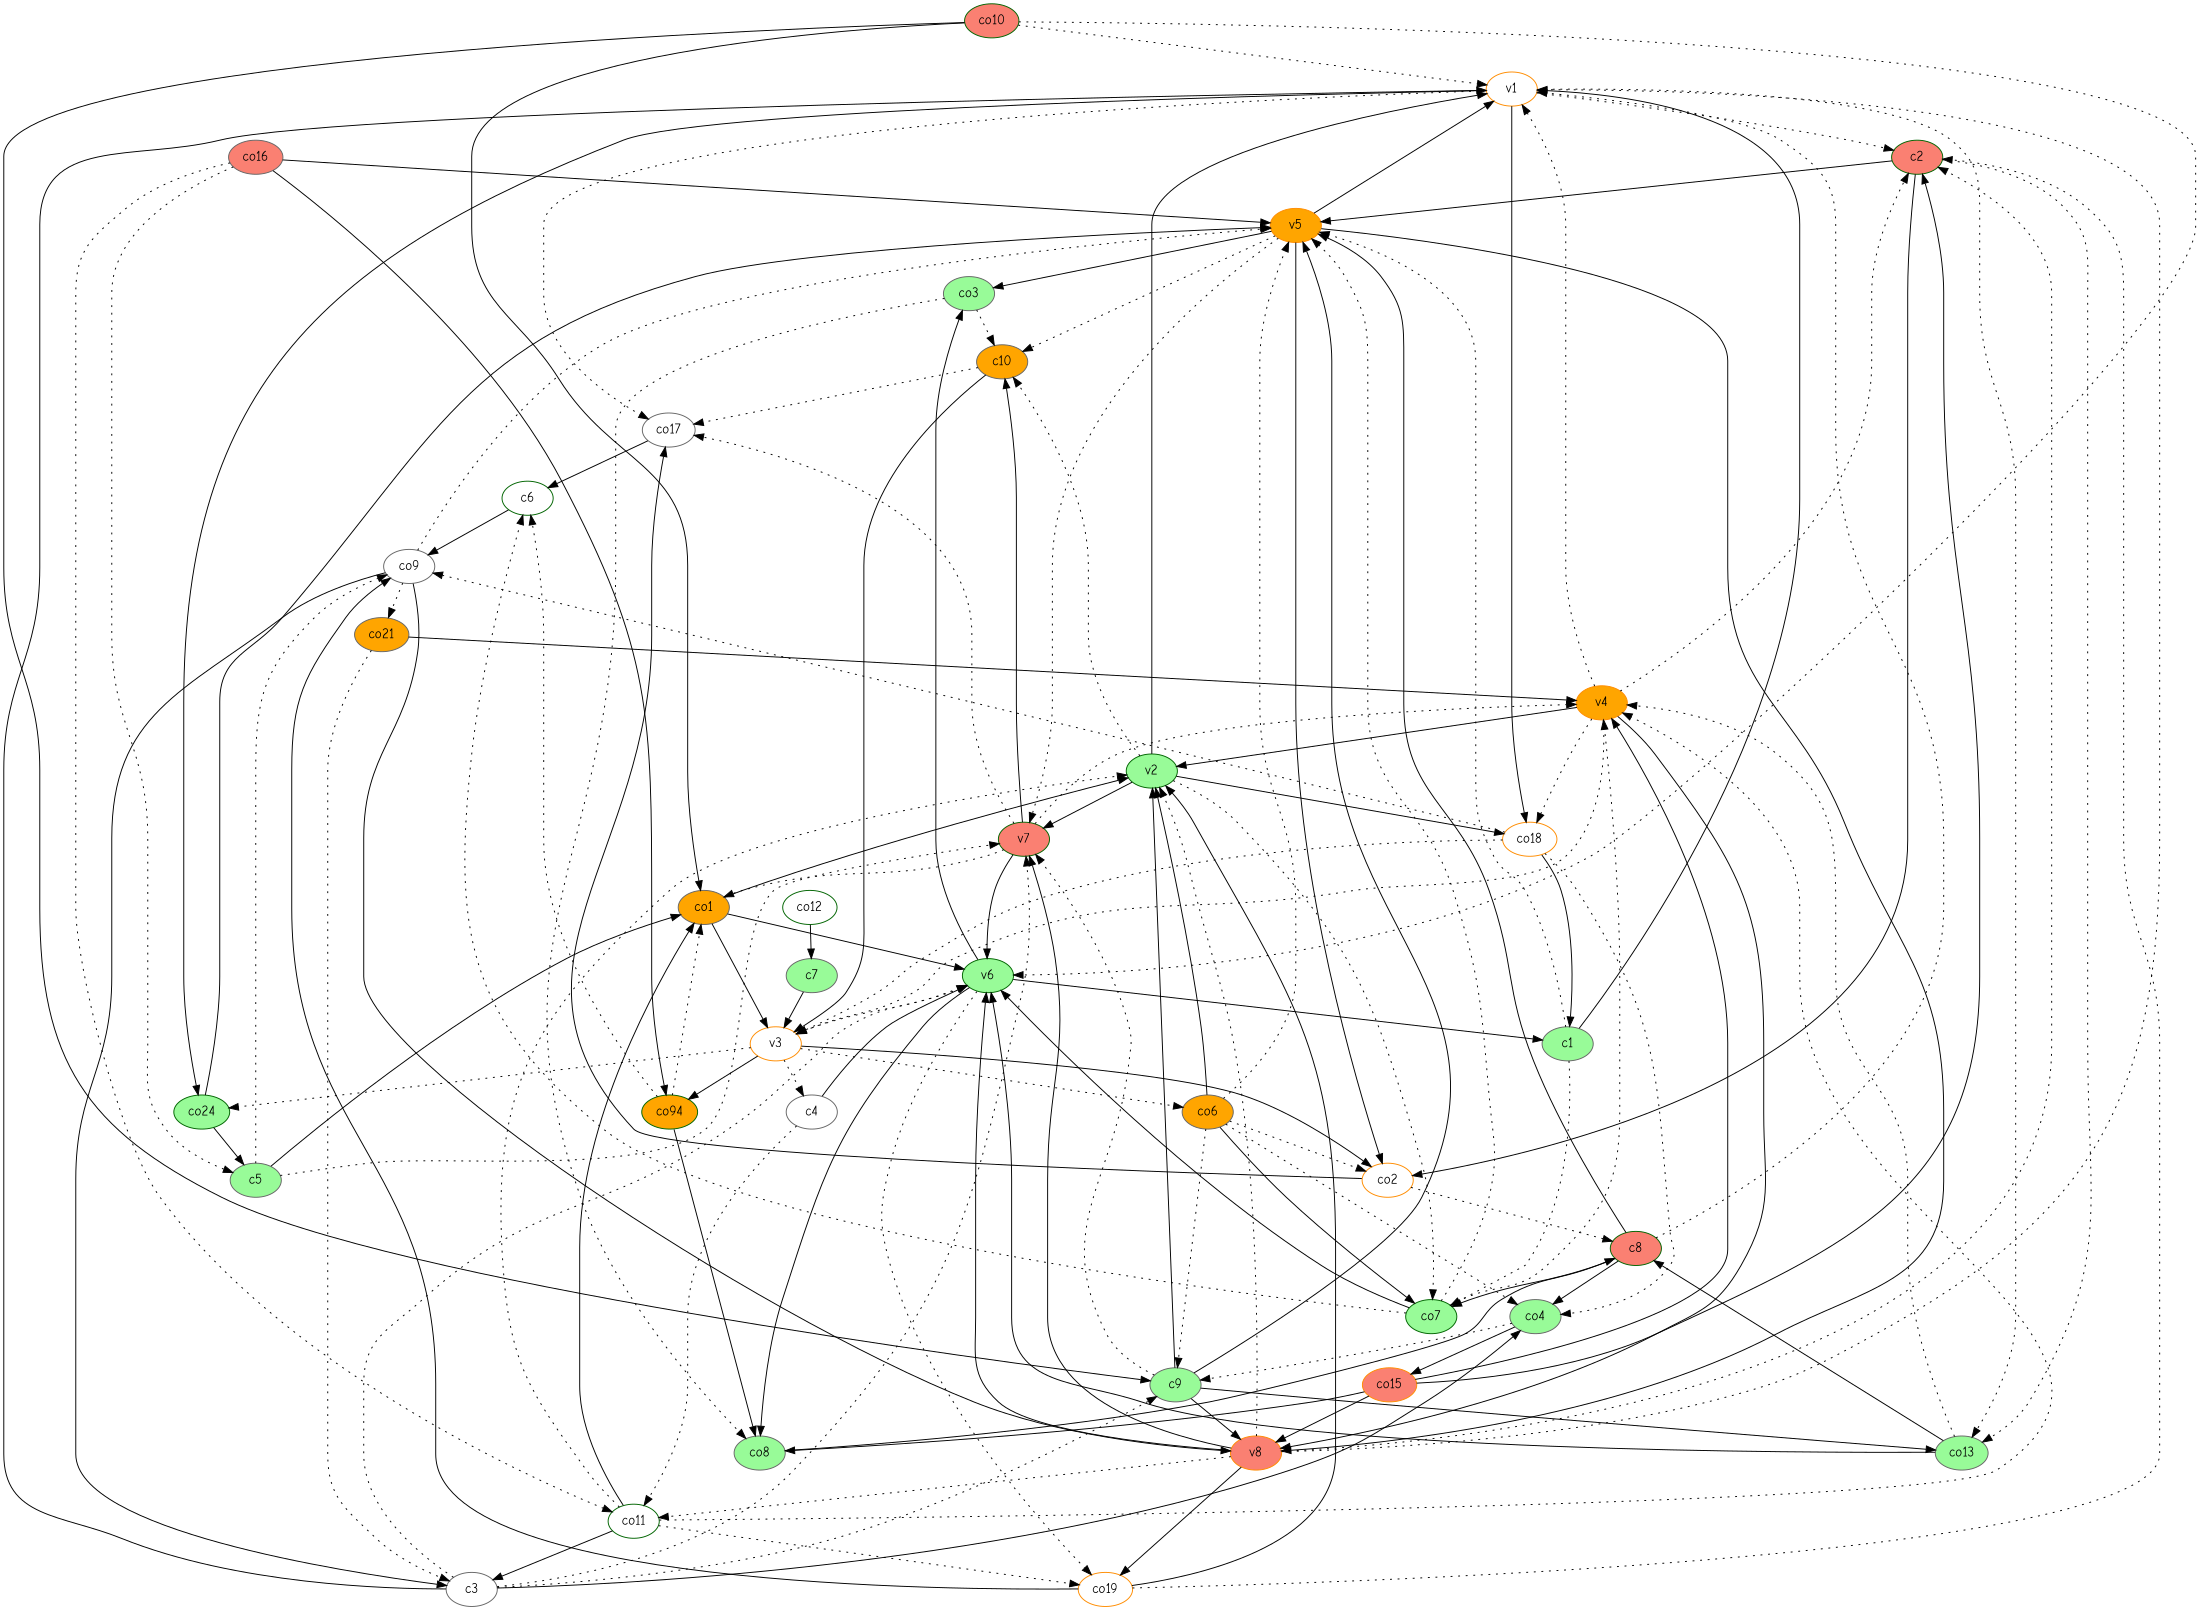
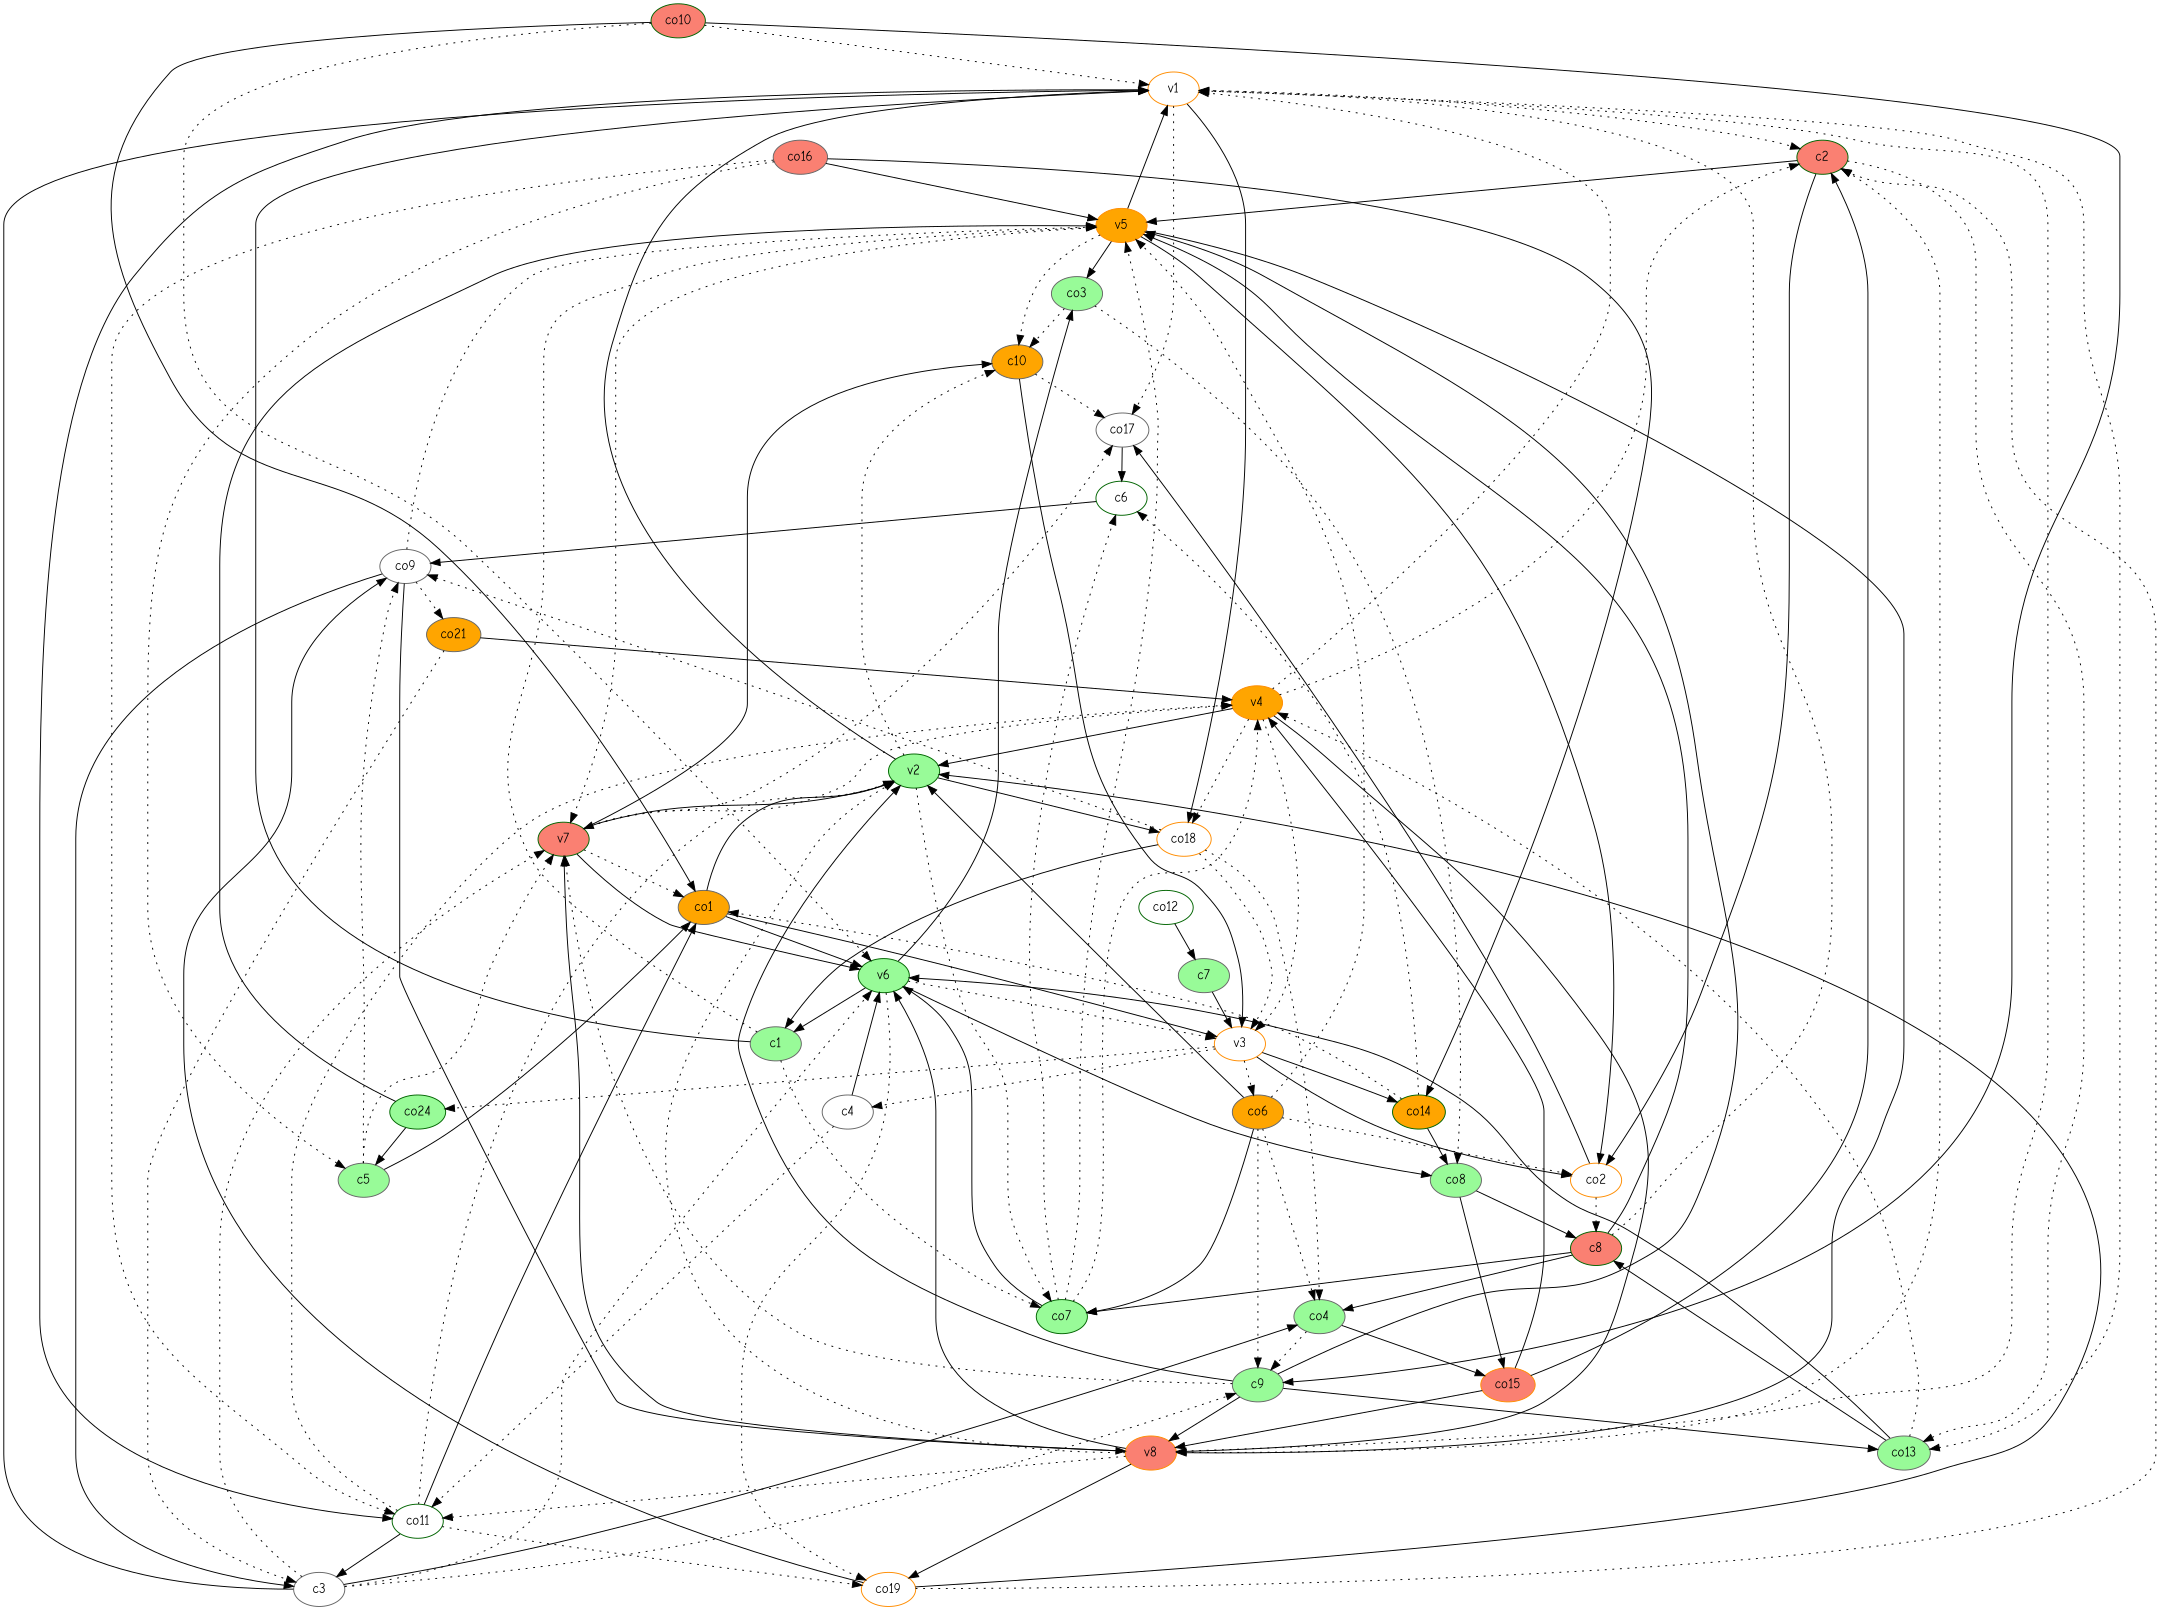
  strict digraph {
    fontname="Comic Neue"
    node [color=gray40 fillcolor=white fontname="Comic Neue" style=filled]
    edge [fontname="Comic Neue" style=solid weight=1]
    v1 [color=darkorange]
    c1 [fillcolor=palegreen]
    v5 [color=darkorange fillcolor=orange]
    co7 [color=darkgreen fillcolor=palegreen]
    c2 [color=darkgreen fillcolor=salmon]
    co13 [fillcolor=palegreen]
    co11 [color=darkgreen]
    co17
    co18 [color=darkorange]
    co2 [color=darkorange]
    v7 [color=darkgreen fillcolor=salmon]
    v8 [color=darkorange fillcolor=salmon]
    c10 [fillcolor=orange]
    co3 [fillcolor=palegreen]
    v6 [color=darkgreen fillcolor=palegreen]
    c6 [color=darkgreen]
    v4 [color=darkorange fillcolor=orange]
    c8 [color=darkgreen fillcolor=salmon]
    c3
    co4 [fillcolor=palegreen]
    c9 [fillcolor=palegreen]
    v3 [color=darkorange]
    co8 [fillcolor=palegreen]
    co19 [color=darkorange]
    co1 [fillcolor=orange]
    co15 [color=darkorange fillcolor=salmon]
    c4
    v2 [color=darkgreen fillcolor=palegreen]
    c5 [fillcolor=palegreen]
    co9
    co21 [fillcolor=orange]
    c7 [fillcolor=palegreen]
    co6 [fillcolor=orange]
-   co14 [color=darkgreen fillcolor=orange label=co94]
+   co14 [color=darkgreen fillcolor=orange]
    n35 [color=darkgreen fillcolor=palegreen label=co24]
    co10 [color=darkgreen fillcolor=salmon]
    co12 [color=darkgreen]
    co16 [fillcolor=salmon]
    v1 -> c2 [style=dotted]
    v1 -> co13 [style=dotted]
-   v1 -> n35
+   v1 -> co11
    v1 -> co17 [style=dotted]
    v1 -> co18
    c1 -> v1
    c1 -> v5 [style=dotted]
    c1 -> co7 [style=dotted]
    v5 -> v1
    v5 -> co2
    v5 -> v7 [style=dotted]
    v5 -> v8
    v5 -> c10 [style=dotted]
    v5 -> co3
    co7 -> v5 [style=dotted]
    co7 -> v6
    co7 -> c6 [style=dotted]
    co7 -> v4 [style=dotted]
    c2 -> v5
    c2 -> co13 [style=dotted]
    c2 -> co2
    co13 -> v6
    co13 -> v4 [style=dotted]
    co13 -> c8
    co11 -> v4 [style=dotted]
    co11 -> c3
    co11 -> co19 [style=dotted]
    co11 -> co1
    co11 -> v2 [style=dotted]
    co17 -> c6
    co18 -> c1
    co18 -> co4 [style=dotted]
    co18 -> v3 [style=dotted]
    co18 -> co9 [style=dotted]
    co2 -> co17
    co2 -> c8 [style=dotted]
    v7 -> co17 [style=dotted]
    v7 -> c10
    v7 -> v6
    v7 -> v4 [style=dotted]
    v7 -> co1 [style=dotted]
    v8 -> v1 [style=dotted]
    v8 -> c2 [style=dotted]
    v8 -> co11 [style=dotted]
    v8 -> v7
    v8 -> v6
    v8 -> co19
    v8 -> v2 [style=dotted]
    c10 -> co17 [style=dotted]
    c10 -> v3
    co3 -> c10 [style=dotted]
    co3 -> co8 [style=dotted]
    v6 -> c1
    v6 -> co3
    v6 -> v3 [style=dotted]
    v6 -> co8
    v6 -> co19 [style=dotted]
    c6 -> co9
    v4 -> v1 [style=dotted]
    v4 -> c2 [style=dotted]
    v4 -> co18 [style=dotted]
    v4 -> v8
    v4 -> v3 [style=dotted]
    v4 -> v2
    c8 -> v1 [style=dotted]
    c8 -> v5
    c8 -> co7
    c8 -> co4
    c3 -> v1
    c3 -> v7 [style=dotted]
    c3 -> v6 [style=dotted]
    c3 -> co4
    c3 -> c9 [style=dotted]
    co4 -> c9 [style=dotted]
    co4 -> co15
    c9 -> v5
    c9 -> co13
    c9 -> v7 [style=dotted]
    c9 -> v8
    c9 -> v2
    v3 -> co2
    v3 -> c4 [style=dotted]
    v3 -> co6 [style=dotted]
    v3 -> co14
    v3 -> n35 [style=dotted]
    co8 -> c8
-   co15 -> co8
+   co8 -> co15
    co19 -> c2 [style=dotted]
    co19 -> v2
    co19 -> co9
    co1 -> v6
    co1 -> v3
    co1 -> v2
    co15 -> c2
    co15 -> v8
    co15 -> v4
    c4 -> co11 [style=dotted]
    c4 -> v6
    v2 -> v1
    v2 -> co7 [style=dotted]
    v2 -> co18
    v2 -> v7
    v2 -> c10 [style=dotted]
    c5 -> v7 [style=dotted]
    c5 -> co1
    c5 -> co9 [style=dotted]
    co9 -> v5 [style=dotted]
    co9 -> v8
    co9 -> c3
    co9 -> co21 [style=dotted]
    co21 -> v4
    co21 -> c3 [style=dotted]
    c7 -> v3
    co6 -> v5 [style=dotted]
    co6 -> co7
    co6 -> co2 [style=dotted]
    co6 -> co4 [style=dotted]
    co6 -> c9 [style=dotted]
    co6 -> v2
    co14 -> c6 [style=dotted]
    co14 -> co8
    co14 -> co1 [style=dotted]
    n35 -> v5
    n35 -> c5
    co10 -> v1 [style=dotted]
    co10 -> v6 [style=dotted]
    co10 -> c9
    co10 -> co1
    co12 -> c7
    co16 -> v5
    co16 -> co11 [style=dotted]
    co16 -> c5 [style=dotted]
    co16 -> co14
  }
